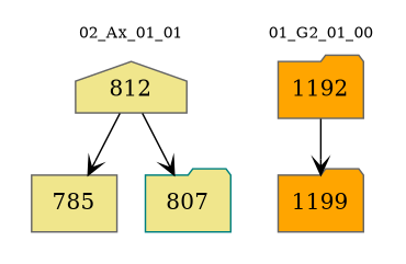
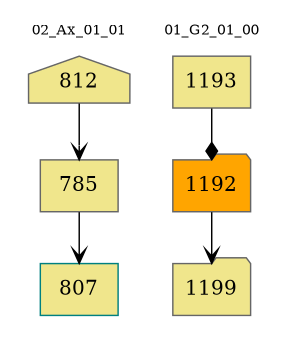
  digraph {
    node [color=gray40 fillcolor=khaki shape=box style=filled]
    edge [arrowhead=vee color=black]
    n1 [label=812 shape=house]
    n2 [label=785]
-   n3 [color=teal label=807 shape=folder]
+   n3 [color=teal label=807]
+   n4 [label=1193]
    n5 [fillcolor=orange label=1192 shape=folder]
-   n6 [fillcolor=orange label=1199 shape=folder]
+   n6 [label=1199 shape=folder]
    subgraph cluster_1 {
      color=white
      fontsize=10
      label="02_Ax_01_01"
      n1
      n2
      n3
    }
    subgraph cluster_2 {
      color=white
      fontsize=10
      label="01_G2_01_00"
+     n4
      n5
      n6
    }
    n1 -> n2
-   n1 -> n3
+   n2 -> n3
+   n4 -> n5 [arrowhead=diamond]
    n5 -> n6
  }
